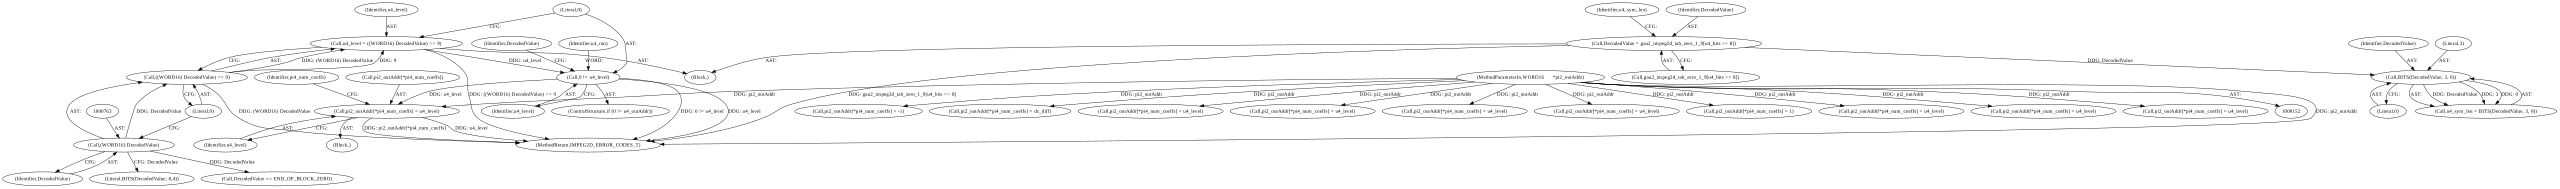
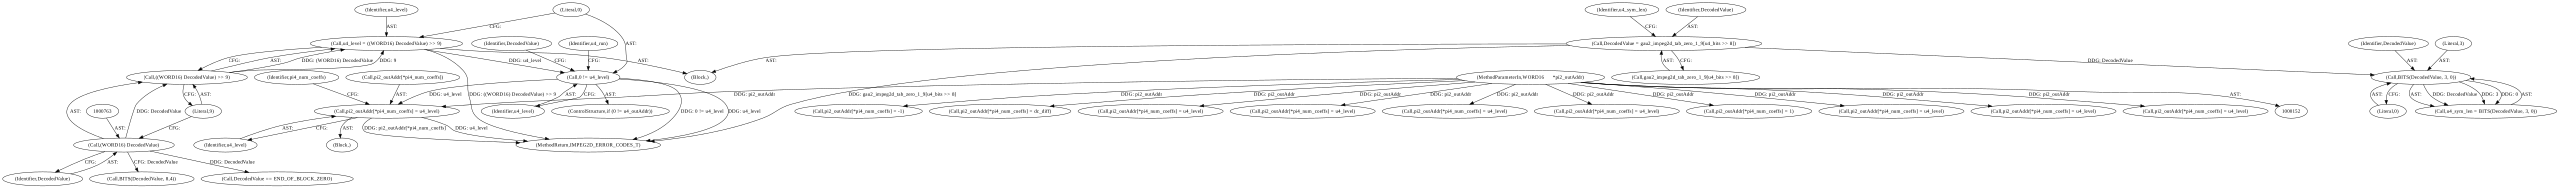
  digraph {
    fontname="Liberation Serif"
    node [fontname="Liberation Serif"]
    edge [fontname="Liberation Serif"]
    n1 [label="(Call,pi2_outAddr[*pi4_num_coeffs] = u4_level)"]
    n2 [label="(MethodReturn,IMPEG2D_ERROR_CODES_T)"]
    n3 [label="(Block,)"]
    n4 [label="(Identifier,u4_level)"]
    n5 [label="(Call,0 != u4_level)"]
    n6 [label="(Identifier,u4_level)"]
    n7 [label="(ControlStructure,if (0 != u4_outAddr))"]
    n8 [label="(Call,u4_level = ((WORD16) DecodedValue) >> 9)"]
    n9 [label="(Call,((WORD16) DecodedValue) >> 9)"]
    n10 [label="(Block,)"]
    n11 [label="(Literal,9)"]
    n12 [label="(Call,(WORD16) DecodedValue)"]
    n13 [label="(Identifier,DecodedValue)"]
-   n14 [label="(Literal,BITS(DecodedValue, 8,4))"]
+   n14 [label="(Call,BITS(DecodedValue, 8,4))"]
    n15 [label="(Call,DecodedValue == END_OF_BLOCK_ZERO)"]
    n16 [label="(Call,BITS(DecodedValue, 3, 0))"]
    n17 [label="(Literal,0)"]
    n18 [label="(Call,u4_sym_len = BITS(DecodedValue, 3, 0))"]
    n19 [label="(Call,DecodedValue = gau2_impeg2d_tab_zero_1_9[u4_bits >> 8])"]
    n20 [label="(Call,gau2_impeg2d_tab_zero_1_9[u4_bits >> 8])"]
    n21 [label="(MethodParameterIn,WORD16      *pi2_outAddr)"]
    n22 [label="(Call,pi2_outAddr[*pi4_num_coeffs] = -1)"]
    n23 [label="(Call,pi2_outAddr[*pi4_num_coeffs] = dc_diff)"]
    n24 [label="(Call,pi2_outAddr[*pi4_num_coeffs] = u4_level)"]
    n25 [label="(Call,pi2_outAddr[*pi4_num_coeffs] = u4_level)"]
    n26 [label="(Call,pi2_outAddr[*pi4_num_coeffs] = u4_level)"]
    n27 [label="(Call,pi2_outAddr[*pi4_num_coeffs] = u4_level)"]
    n28 [label="(Call,pi2_outAddr[*pi4_num_coeffs] = 1)"]
    n29 [label="(Call,pi2_outAddr[*pi4_num_coeffs] = u4_level)"]
    n30 [label="(Call,pi2_outAddr[*pi4_num_coeffs] = u4_level)"]
    n31 [label="(Call,pi2_outAddr[*pi4_num_coeffs] = u4_level)"]
    1000152
    n33 [label="(Identifier,DecodedValue)"]
    n34 [label="(Literal,0)"]
    n35 [label="(Literal,3)"]
    n36 [label="(Identifier,DecodedValue)"]
    n37 [label="(Identifier,DecodedValue)"]
    n38 [label="(Identifier,pi4_num_coeffs)"]
    n39 [label="(Call,pi2_outAddr[*pi4_num_coeffs])"]
    n40 [label="(Identifier,u4_sym_len)"]
    n41 [label="(Identifier,u4_run)"]
    n42 [label="(Identifier,u4_level)"]
    1000763
    n1 -> n2 [label="DDG: pi2_outAddr[*pi4_num_coeffs]"]
    n1 -> n2 [label="DDG: u4_level"]
    n1 -> n3 [label="AST: "]
    n1 -> n4 [label="CFG: "]
    n4 -> n1 [label="AST: "]
    n5 -> n1 [label="DDG: u4_level"]
    n5 -> n2 [label="DDG: 0 != u4_level"]
    n5 -> n2 [label="DDG: u4_level"]
    n5 -> n6 [label="CFG: "]
    n5 -> n7 [label="AST: "]
    n6 -> n5 [label="AST: "]
    n8 -> n2 [label="DDG: ((WORD16) DecodedValue) >> 9"]
    n8 -> n5 [label="DDG: u4_level"]
    n8 -> n9 [label="CFG: "]
    n8 -> n10 [label="AST: "]
-   n9 -> n2 [label="DDG: (WORD16) DecodedValue"]
    n9 -> n8 [label="AST: "]
    n9 -> n8 [label="DDG: (WORD16) DecodedValue"]
    n9 -> n8 [label="DDG: 9"]
    n9 -> n11 [label="CFG: "]
    n11 -> n9 [label="AST: "]
    n11 -> n12 [label="CFG: "]
    n12 -> n9 [label="AST: "]
    n12 -> n9 [label="DDG: DecodedValue"]
    n12 -> n13 [label="CFG: "]
    n12 -> n14 [label="CFG: DecodedValue"]
    n12 -> n15 [label="DDG: DecodedValue"]
    n13 -> n12 [label="AST: "]
    n16 -> n17 [label="CFG: "]
    n16 -> n18 [label="AST: "]
    n16 -> n18 [label="DDG: DecodedValue"]
    n16 -> n18 [label="DDG: 3"]
    n16 -> n18 [label="DDG: 0"]
    n17 -> n16 [label="AST: "]
    n18 -> n16 [label="AST: "]
    n19 -> n2 [label="DDG: gau2_impeg2d_tab_zero_1_9[u4_bits >> 8]"]
    n19 -> n10 [label="AST: "]
    n19 -> n16 [label="DDG: DecodedValue"]
    n19 -> n20 [label="CFG: "]
    n20 -> n19 [label="AST: "]
    n21 -> n1 [label="DDG: pi2_outAddr"]
-   n21 -> n2 [label="DDG: pi2_outAddr"]
    n21 -> n22 [label="DDG: pi2_outAddr"]
    n21 -> n23 [label="DDG: pi2_outAddr"]
    n21 -> n24 [label="DDG: pi2_outAddr"]
    n21 -> n25 [label="DDG: pi2_outAddr"]
    n21 -> n26 [label="DDG: pi2_outAddr"]
    n21 -> n27 [label="DDG: pi2_outAddr"]
    n21 -> n28 [label="DDG: pi2_outAddr"]
    n21 -> n29 [label="DDG: pi2_outAddr"]
    n21 -> n30 [label="DDG: pi2_outAddr"]
    n21 -> n31 [label="DDG: pi2_outAddr"]
    n21 -> 1000152 [label="AST: "]
    n33 -> n19 [label="AST: "]
    n34 -> n5 [label="AST: "]
    n34 -> n8 [label="CFG: "]
    n35 -> n16 [label="AST: "]
    n36 -> n5 [label="CFG: "]
    n37 -> n16 [label="AST: "]
    n38 -> n1 [label="CFG: "]
    n39 -> n1 [label="AST: "]
    n40 -> n19 [label="CFG: "]
-   n41 -> n5 [label="WORD: "]
+   n41 -> n5 [label="CFG: "]
    n42 -> n8 [label="AST: "]
    1000763 -> n12 [label="AST: "]
  }
